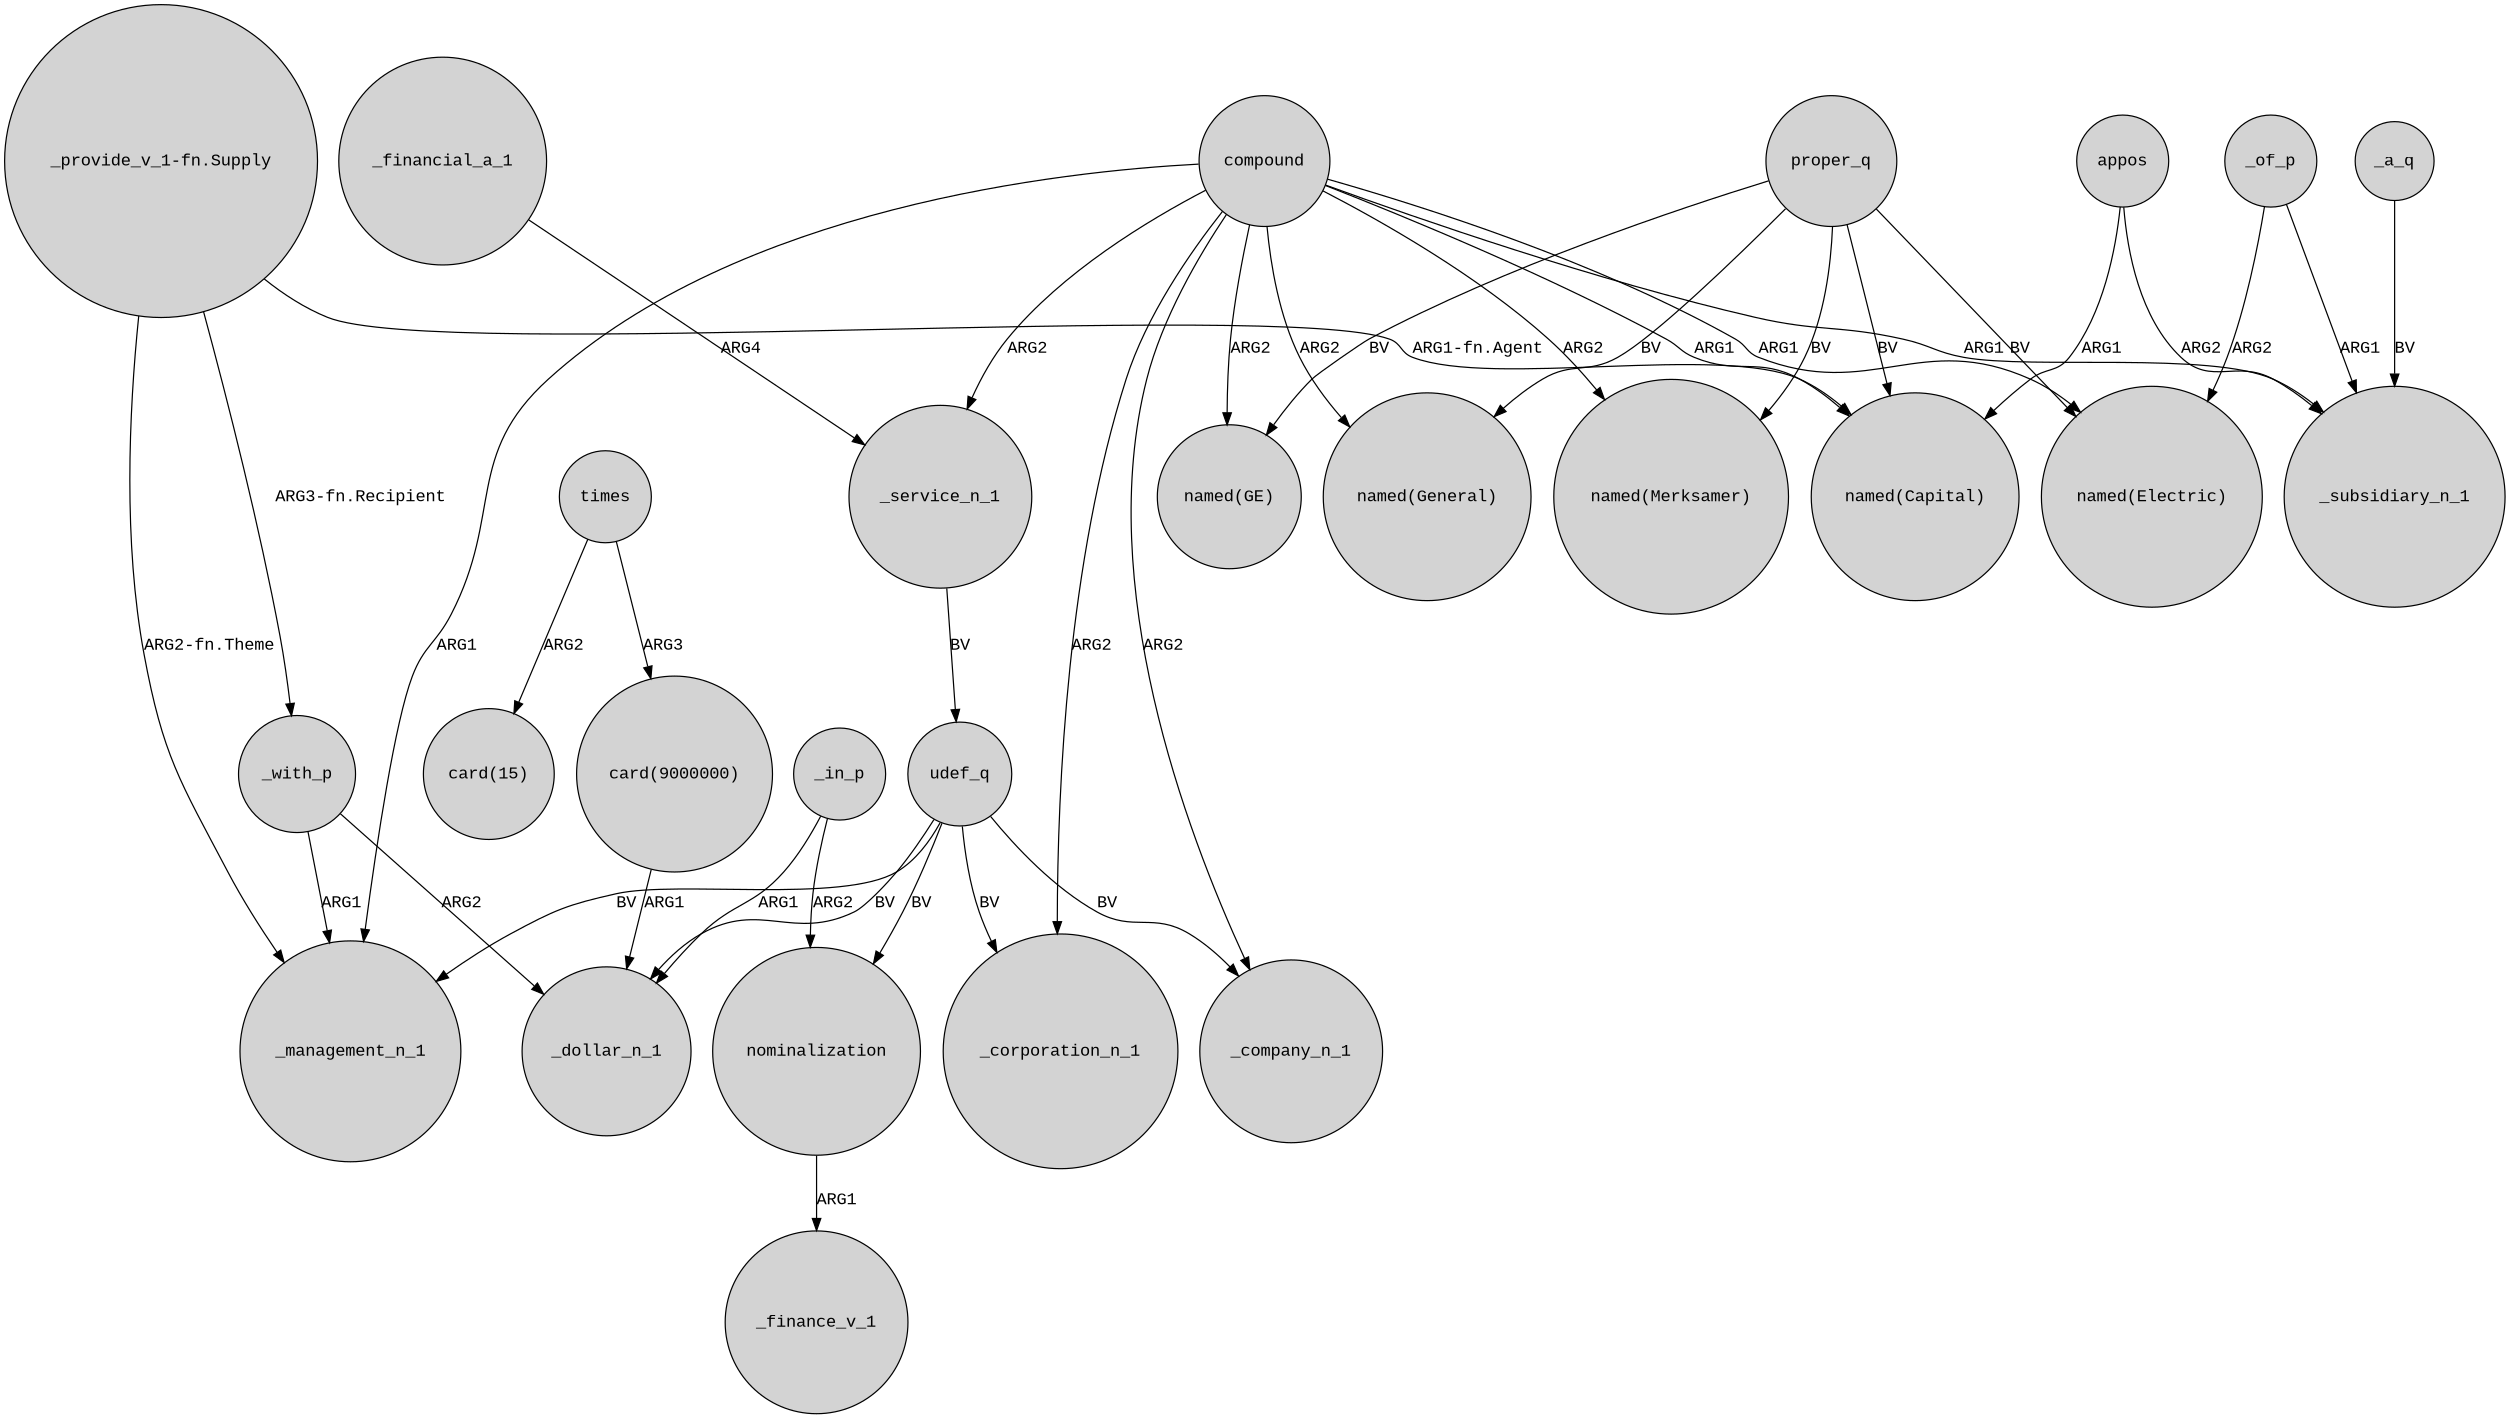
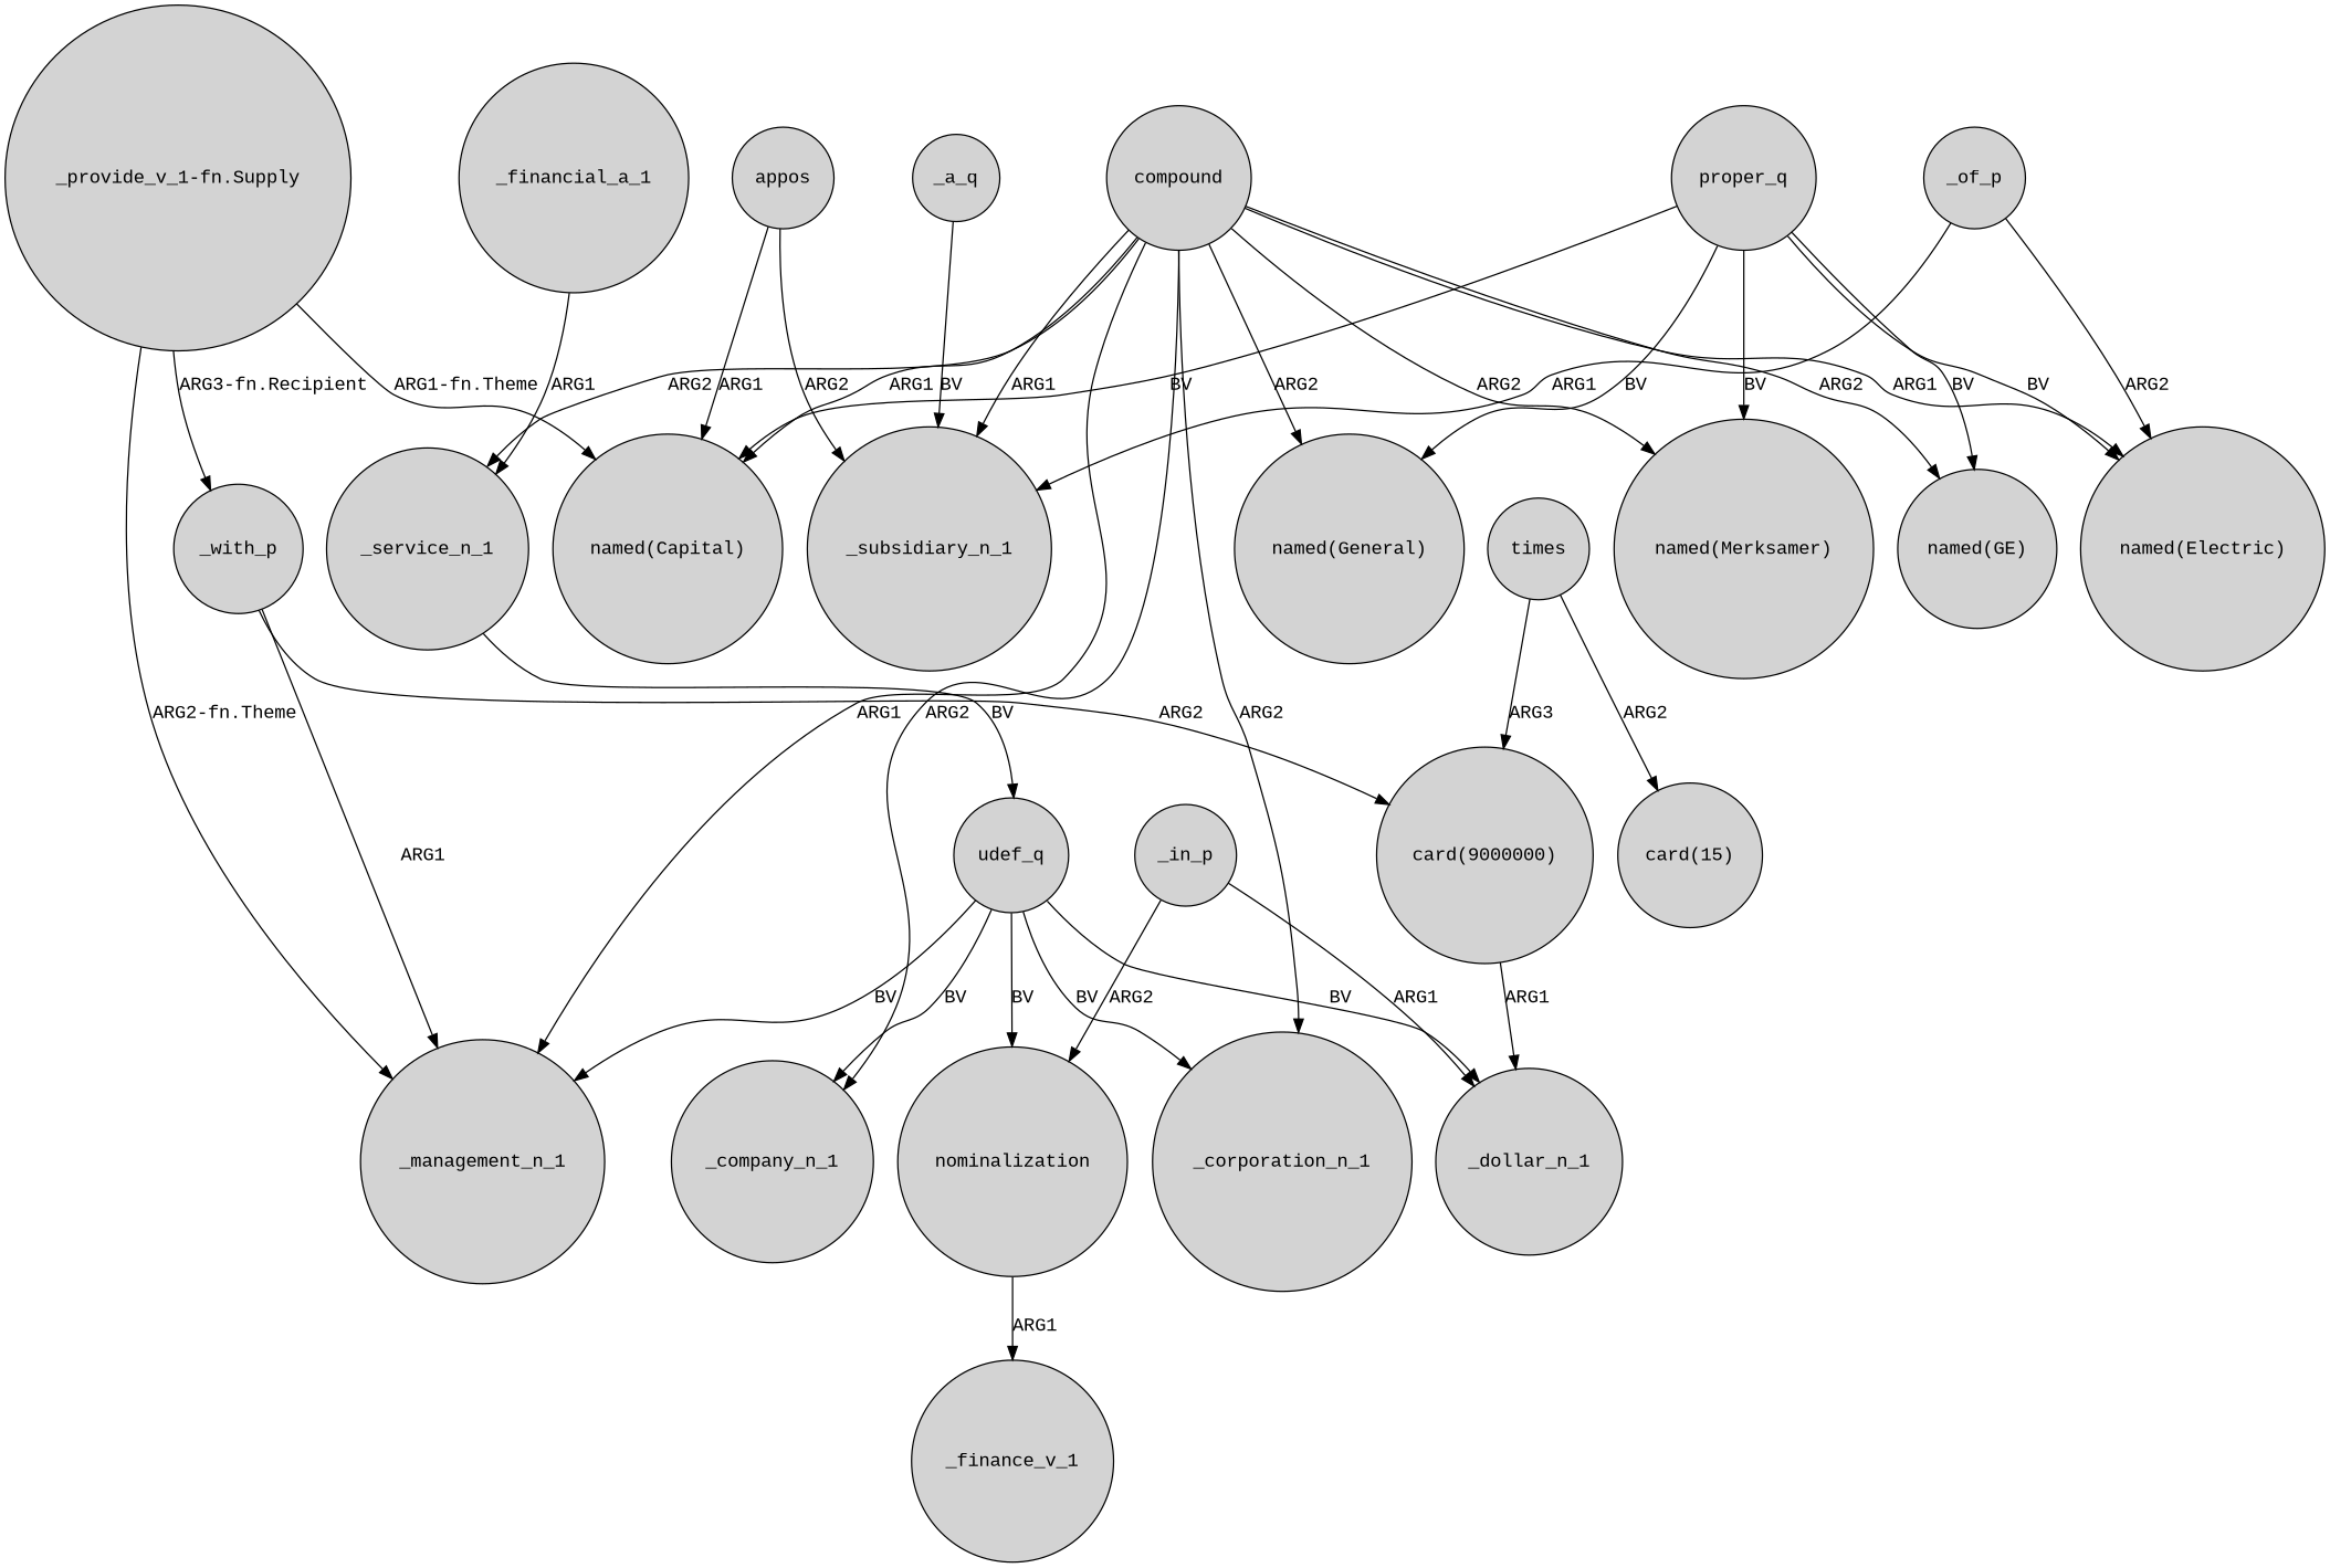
  digraph {
    fontname="Liberation Mono"
    node [fontname="Liberation Mono" shape=circle style=filled]
    edge [fontname="Liberation Mono"]
    "_provide_v_1-fn.Supply"
    _management_n_1
    "named(Capital)"
    _with_p
    _dollar_n_1
    n6 [label="card(9000000)"]
    _of_p
    _subsidiary_n_1
    "named(Electric)"
    compound
    _service_n_1
    "named(GE)"
    "named(General)"
    _company_n_1
    _corporation_n_1
    "named(Merksamer)"
    udef_q
    appos
    proper_q
    times
    "card(15)"
    _financial_a_1
    nominalization
    _finance_v_1
    _a_q
    _in_p
    "_provide_v_1-fn.Supply" -> _management_n_1 [label="ARG2-fn.Theme"]
-   "_provide_v_1-fn.Supply" -> "named(Capital)" [label="ARG1-fn.Agent"]
+   "_provide_v_1-fn.Supply" -> "named(Capital)" [label="ARG1-fn.Theme"]
    "_provide_v_1-fn.Supply" -> _with_p [label="ARG3-fn.Recipient"]
    _with_p -> _management_n_1 [label=ARG1]
-   _with_p -> _dollar_n_1 [label=ARG2]
+   _with_p -> n6 [label=ARG2]
    n6 -> _dollar_n_1 [label=ARG1]
    _of_p -> _subsidiary_n_1 [label=ARG1]
    _of_p -> "named(Electric)" [label=ARG2]
    compound -> _management_n_1 [label=ARG1]
    compound -> "named(Capital)" [label=ARG1]
    compound -> _subsidiary_n_1 [label=ARG1]
    compound -> "named(Electric)" [label=ARG1]
    compound -> _service_n_1 [label=ARG2]
    compound -> "named(GE)" [label=ARG2]
    compound -> "named(General)" [label=ARG2]
    compound -> _company_n_1 [label=ARG2]
    compound -> _corporation_n_1 [label=ARG2]
    compound -> "named(Merksamer)" [label=ARG2]
    _service_n_1 -> udef_q [label=BV]
    udef_q -> _management_n_1 [label=BV]
    udef_q -> _dollar_n_1 [label=BV]
    udef_q -> _company_n_1 [label=BV]
    udef_q -> _corporation_n_1 [label=BV]
    udef_q -> nominalization [label=BV]
    appos -> "named(Capital)" [label=ARG1]
    appos -> _subsidiary_n_1 [label=ARG2]
    proper_q -> "named(Capital)" [label=BV]
    proper_q -> "named(Electric)" [label=BV]
    proper_q -> "named(GE)" [label=BV]
    proper_q -> "named(General)" [label=BV]
    proper_q -> "named(Merksamer)" [label=BV]
    times -> n6 [label=ARG3]
    times -> "card(15)" [label=ARG2]
-   _financial_a_1 -> _service_n_1 [label=ARG4]
+   _financial_a_1 -> _service_n_1 [label=ARG1]
    nominalization -> _finance_v_1 [label=ARG1]
    _a_q -> _subsidiary_n_1 [label=BV]
    _in_p -> _dollar_n_1 [label=ARG1]
    _in_p -> nominalization [label=ARG2]
  }
